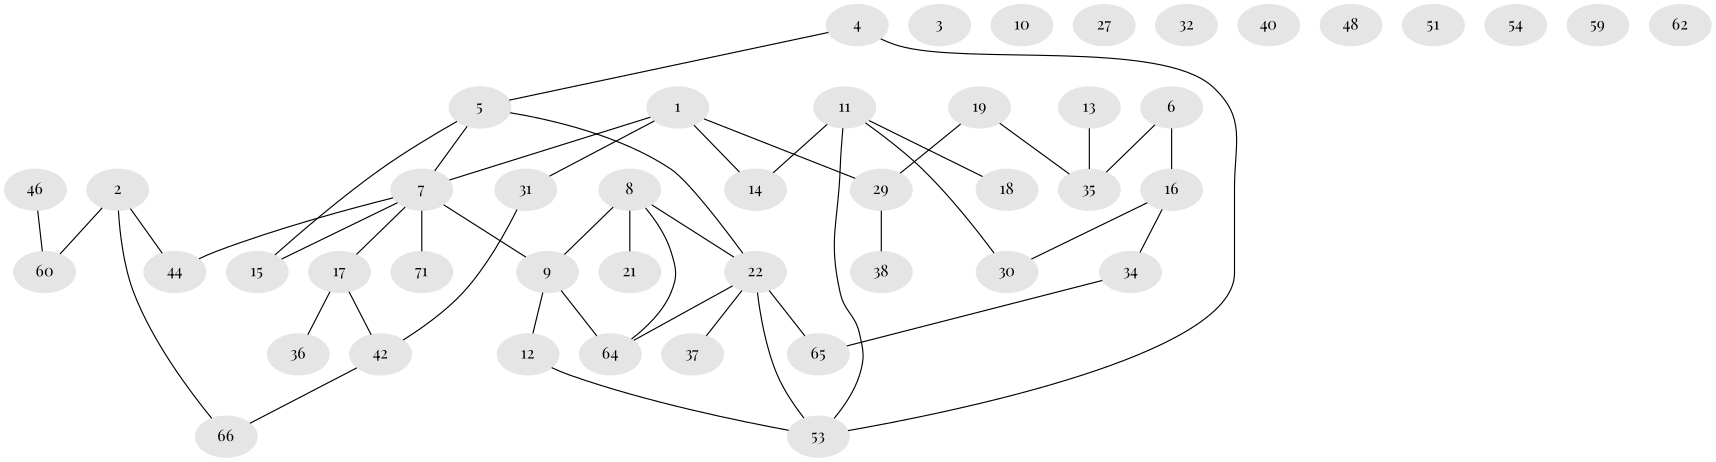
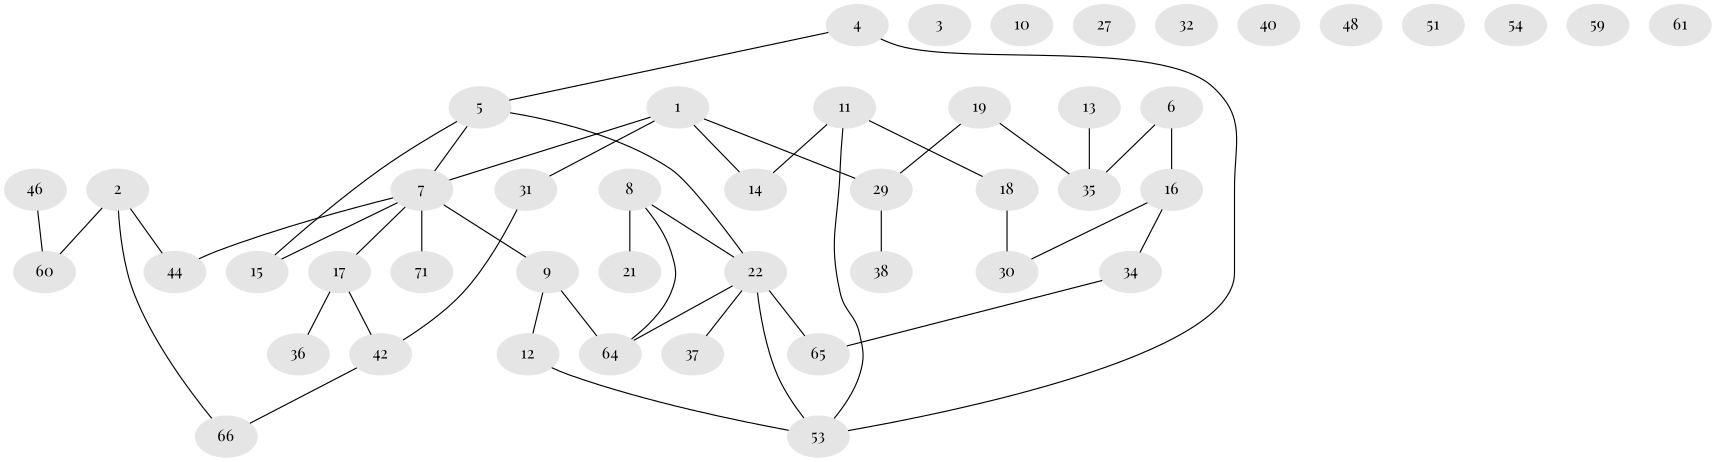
  graph {
    fontname="Playfair Display"
    node [color=gray90 fontname="Playfair Display" style=filled]
    edge [fontname="Playfair Display"]
    1 [super="+57"]
    7 [super="+33"]
    14 [super="+39"]
    29
    31
    44
    15
    9 [super="+43"]
    17 [super="+50"]
    71
    38 [super="+55"]
    42 [super="+47"]
    2 [super="+68"]
    60 [super="+70"]
    66
    19 [super="+24"]
    35 [super="+49"]
    3 [super="+58"]
    4 [super="+45"]
    5 [super="+63"]
    53 [super="+61"]
    22 [super="+41"]
    64 [super="+69"]
    37
    65
    16 [super="+23"]
    30
    34 [super="+56"]
    6
    12 [super="+26"]
    36
    8
    21 [super="+25"]
    10
    11 [super="+20"]
    18
    13
    27
    32
    40
    46
    48
    51
    54
    59
-   62
+   62 [label=61]
    1 -- 7
    1 -- 14
    1 -- 29
    1 -- 31
    7 -- 44
    7 -- 15
    7 -- 9
    7 -- 17
    7 -- 71
    29 -- 38
    31 -- 42
    9 -- 64
    9 -- 12
    17 -- 42
    17 -- 36
    42 -- 66
    2 -- 44
    2 -- 60
    2 -- 66
    19 -- 29
    19 -- 35
    4 -- 5
    4 -- 53
    5 -- 7
    5 -- 15
    5 -- 22
    22 -- 53
    22 -- 64
    22 -- 37
    22 -- 65
    16 -- 30
    16 -- 34
    34 -- 65
    6 -- 35
    6 -- 16
    12 -- 53
-   8 -- 9
    8 -- 22
    8 -- 64
    8 -- 21
    11 -- 14
    11 -- 53
-   11 -- 30
+   18 -- 30
    11 -- 18
    13 -- 35
    46 -- 60
  }
